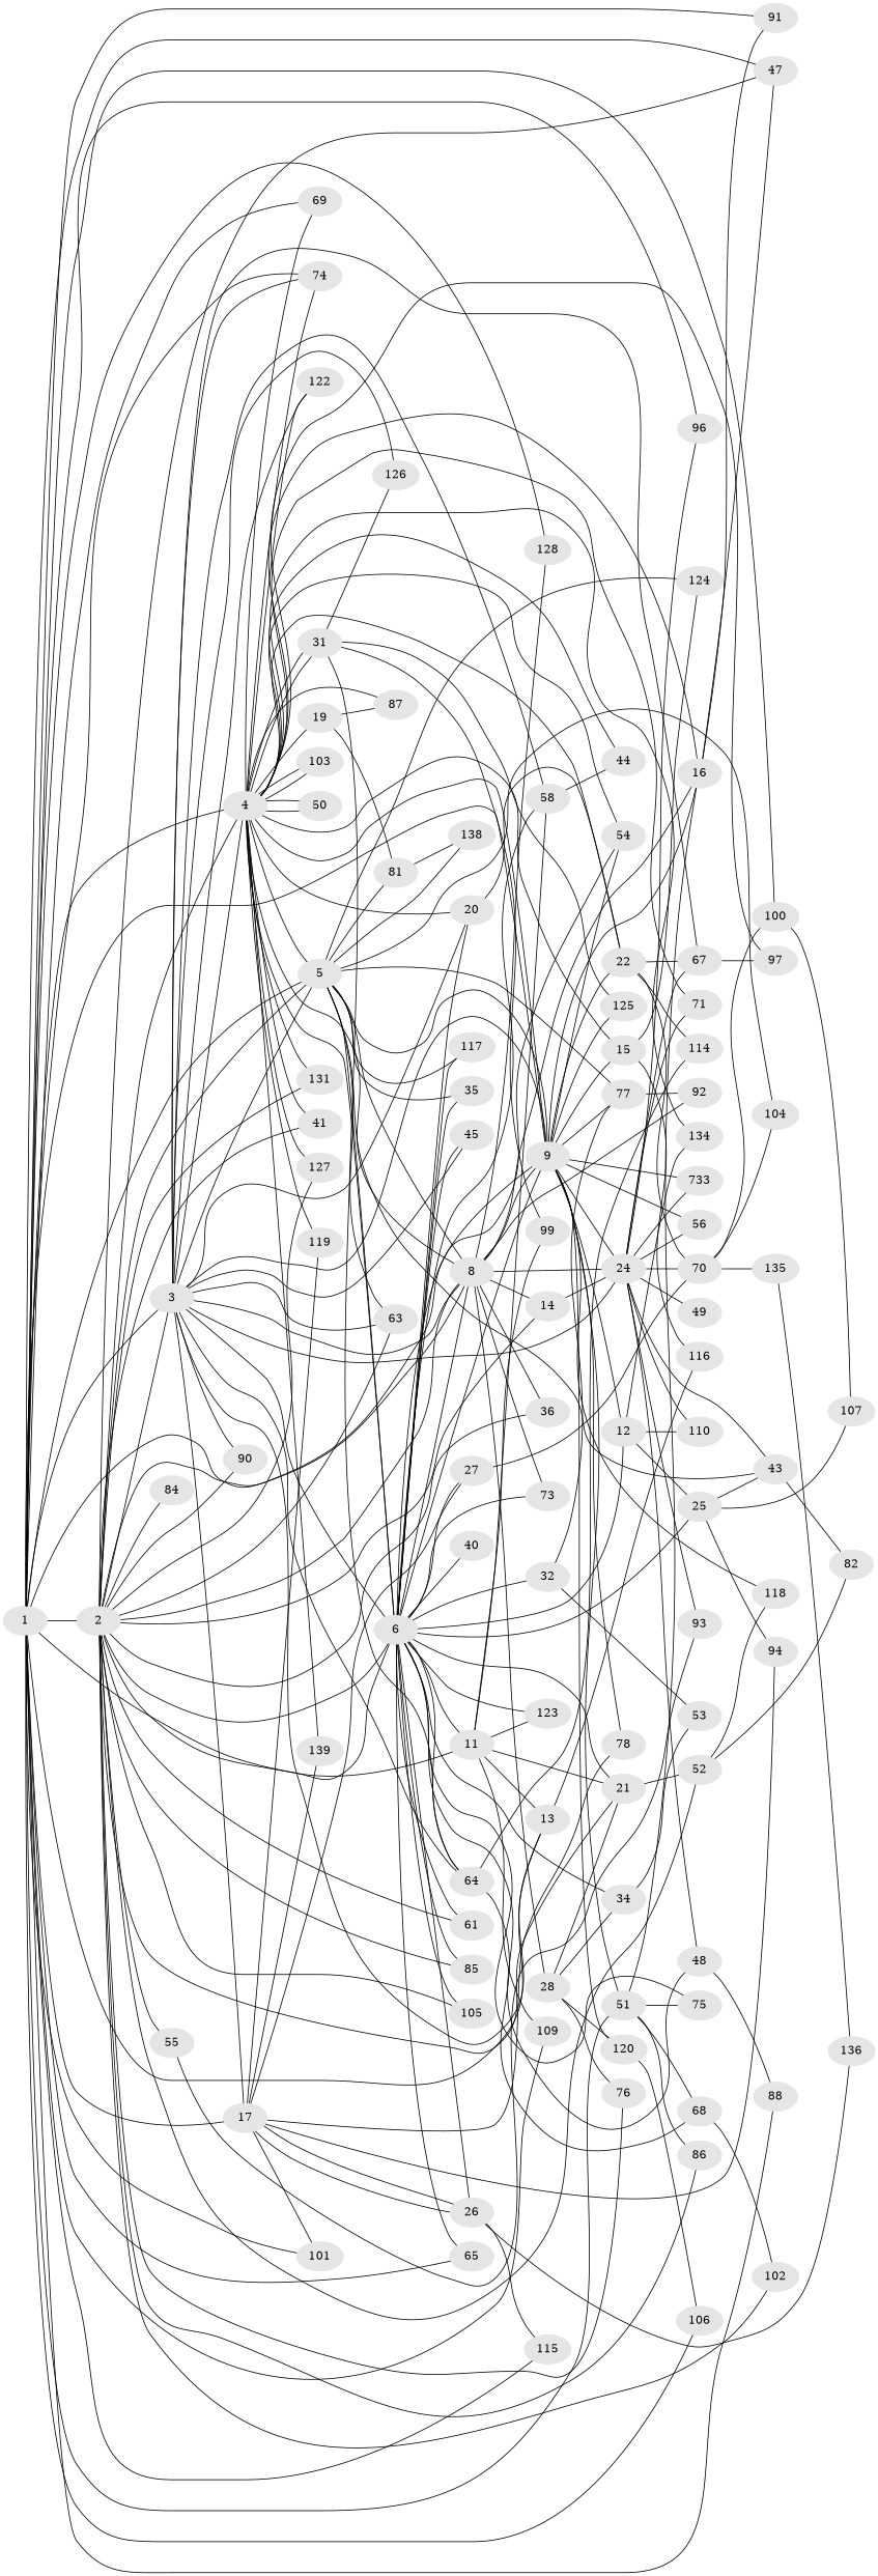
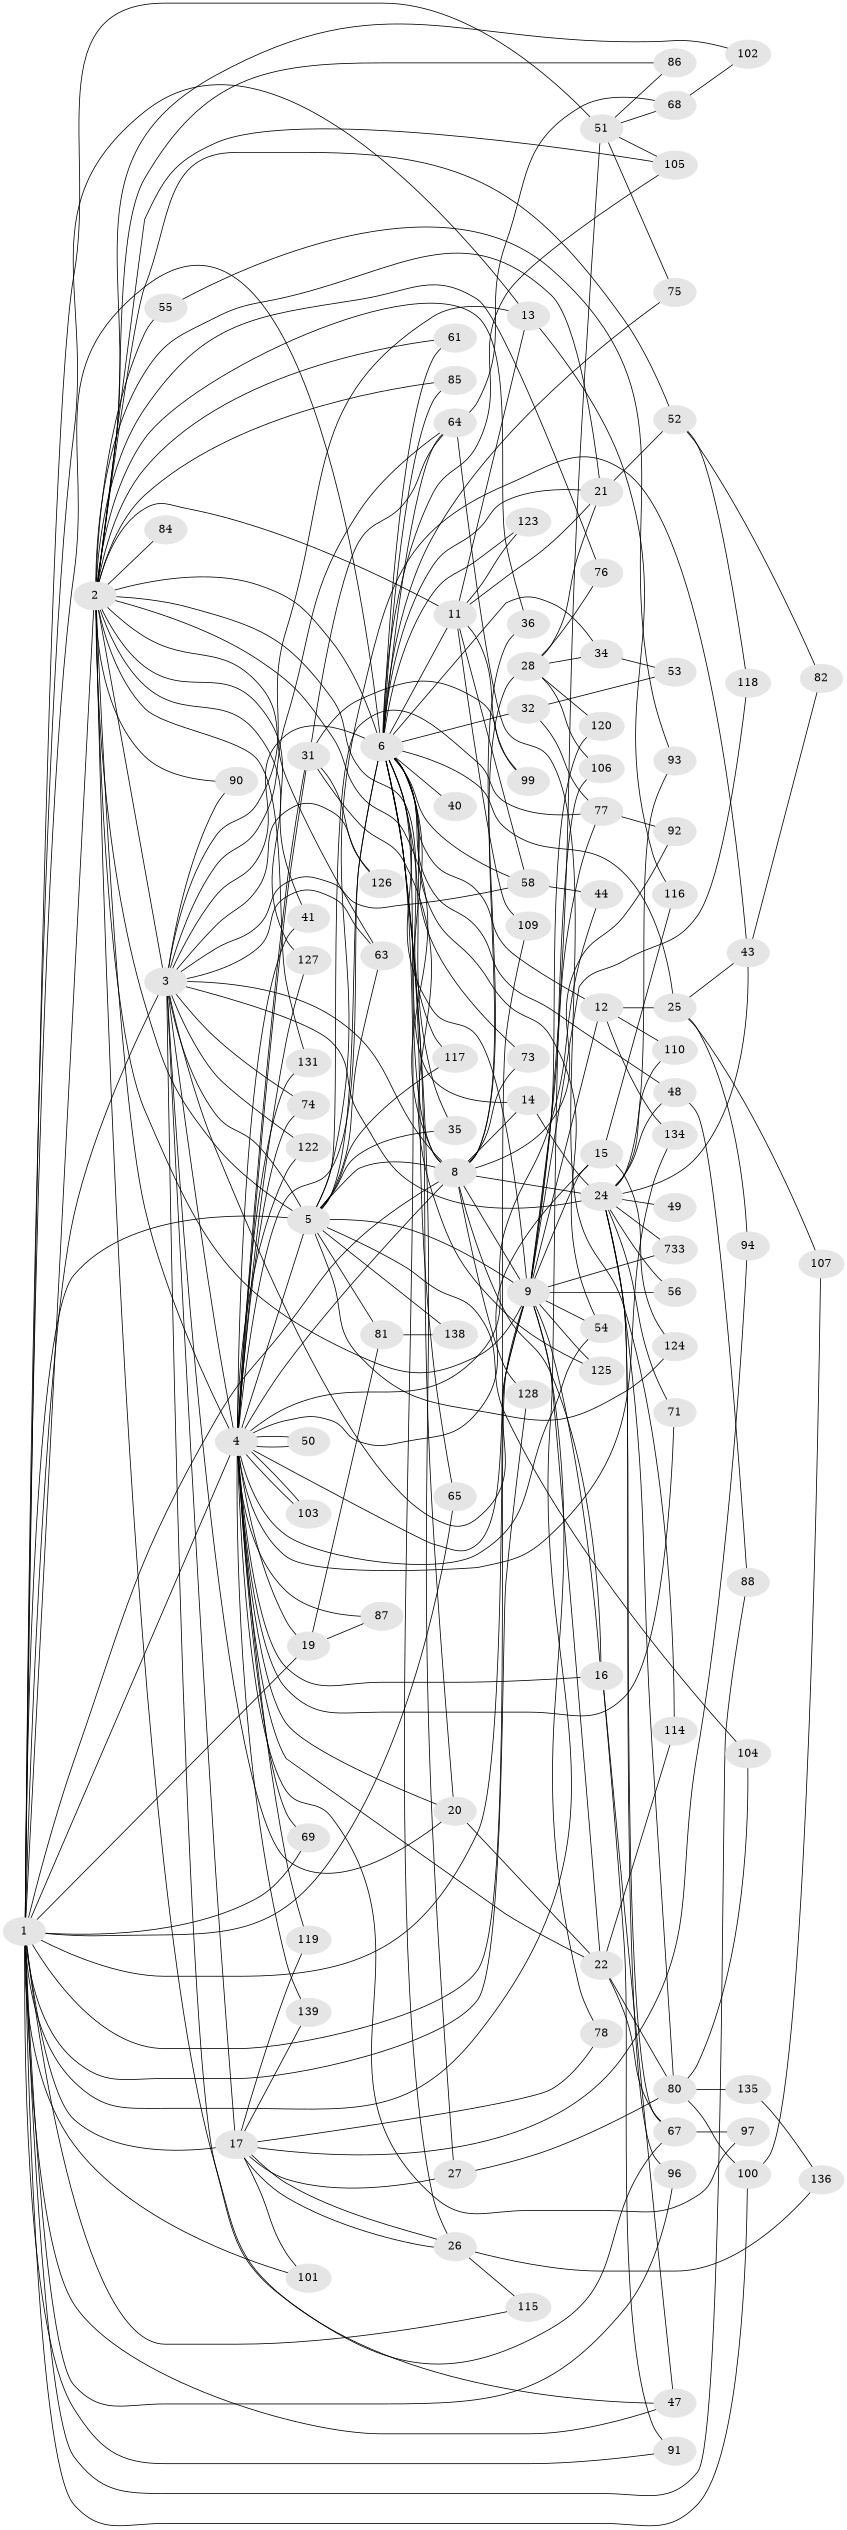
  graph {
    rankdir=LR
    node [color=gray90 style=filled]
    1 [super="+33"]
    2 [super="+10"]
    3 [super="+111"]
    4 [super="+21"]
    5 [super="+38"]
    6 [super="+7"]
    8 [super="+60"]
    9 [super="+46"]
    13 [super="+62"]
    17 [super="+66"]
    47 [super="+57"]
    51 [super="+72"]
    n13 [label=19]
    65
    69
    88
    91
    96
    100
    101
    106
    109
    115
    128
    11 [super="+37"]
    14 [super="+98"]
    n27 [label=21 super="+71"]
    36
    41
    52
    55
    61
    63 [super="+95"]
    76
    84
    85
    86
    90
    102
    105 [super="+129"]
    127
    131
    n43 [label=58]
    20 [super="+137"]
    24 [super="+42"]
-   45
    64 [super="+83"]
    67 [super="+112"]
    74
    122
    126
    15
    16 [super="+108"]
    22 [super="+30"]
    31
    44
    50
    54 [super="+121"]
    n59 [label=71]
    87
    97
    103
    119
    134
    139
    35
    43 [super="+132"]
    81
    104
    117
    124
    138
    77
    32
    12 [super="+19"]
    25 [super="+80"]
    26 [super="+58"]
    27
    34
    40
    48
    73
    75
    123
    28 [super="+39"]
    92
    56
    78
    118
    120
    125
    n92 [label=733]
    116
    94
    68
    107
    99
    82
    93
    49
    110
-   70 [super="+113"]
+   70 [super="+113" label=80]
    114
    53
    136
    135
    1 -- 2 [weight=2]
    1 -- 3
    1 -- 4
    1 -- 5 [weight=2]
    1 -- 6 [weight=3]
    1 -- 8
    1 -- 9
    1 -- 13
    1 -- 17 [weight=2]
    1 -- 47
    1 -- 51
-   1 -- 74
+   1 -- n13
    1 -- 65
    1 -- 69
    1 -- 88
    1 -- 91
    1 -- 96
    1 -- 100
    1 -- 101
    1 -- 106
    1 -- 109
    1 -- 115
    1 -- 128
    2 -- 3 [weight=2]
    2 -- 4 [weight=2]
    2 -- 5 [weight=2]
    2 -- 6 [weight=4]
    2 -- 8 [weight=2]
    2 -- 9 [weight=2]
    2 -- 47
    2 -- 11
    2 -- 14
    2 -- n27
    2 -- 36
    2 -- 41
    2 -- 52
    2 -- 55 [weight=2]
    2 -- 61
    2 -- 63
    2 -- 76
    2 -- 84 [weight=2]
    2 -- 85
    2 -- 86
    2 -- 90
    2 -- 102
    2 -- 105
    2 -- 127
    2 -- 131
    3 -- 4
    3 -- 5
    3 -- 6 [weight=2]
    3 -- 8
    3 -- 9
    3 -- 13
    3 -- 17
    3 -- 63
    3 -- 90
    3 -- n43
    3 -- 20
    3 -- 24
-   3 -- 45
    3 -- 64 [weight=2]
    3 -- 67
    3 -- 74
    3 -- 122
    3 -- 126
    4 -- 5
    4 -- 6 [weight=3]
    4 -- 8
    4 -- 9
    4 -- n13
    4 -- 69
    4 -- 41
    4 -- 127
    4 -- 131
    4 -- 20
    4 -- 74
    4 -- 122
    4 -- 15
    4 -- 16
    4 -- 22
    4 -- 31
    4 -- 31
    4 -- 44
    4 -- 50
    4 -- 50
    4 -- 54
    4 -- n59
    4 -- 87
    4 -- 97
    4 -- 103
    4 -- 103
    4 -- 119
    4 -- 134
    4 -- 139
    5 -- 6 [weight=2]
    5 -- 8
    5 -- 9
    5 -- 63
    5 -- 35
    5 -- 43
    5 -- 81
    5 -- 104
    5 -- 117
    5 -- 124
    5 -- 138
    5 -- 77
    6 -- 8 [weight=2]
    6 -- 9 [weight=2]
    6 -- 65
    6 -- 11
    6 -- n27
    6 -- 61
    6 -- 85
    6 -- 105
    6 -- n43
    6 -- 20
-   6 -- 45
    6 -- 64
    6 -- 54
    6 -- 35
    6 -- 117
    6 -- 32
    6 -- 12
    6 -- 25
    6 -- 26
    6 -- 27
    6 -- 34
    6 -- 40
    6 -- 48
    6 -- 73
    6 -- 75
    6 -- 123
    8 -- 9 [weight=2]
    8 -- 128
    8 -- 14
    8 -- 36
    8 -- 24
    8 -- 16
    8 -- 73
    8 -- 28
    8 -- 92
    9 -- 51
-   9 -- 24
    9 -- 15
    9 -- 16
    9 -- 22
    9 -- 54
    9 -- 77
    9 -- 12 [weight=2]
    9 -- 56
    9 -- 78
    9 -- 118
    9 -- 120
    9 -- 125
    9 -- n92
    13 -- 116
    17 -- 101
    17 -- 119
    17 -- 139
    17 -- 26
    17 -- 26
    17 -- 27
    17 -- 78
    17 -- 94
    51 -- 86
-   51 -- 16
+   51 -- 105
    51 -- 75
    51 -- 68
    n13 -- 87
    n13 -- 81
    100 -- 107
    11 -- 13
    11 -- 109
    11 -- n27
    11 -- n43
    11 -- 123
    11 -- 99
    14 -- 24
    n27 -- 52
    52 -- 118
    52 -- 82
    55 -- 93
    n43 -- 44
    20 -- 22
    24 -- 96
    24 -- 67
    24 -- n59
    24 -- 43
    24 -- 48
    24 -- 56
    24 -- n92
    24 -- 93
    24 -- 49
    24 -- 110
    24 -- 70
    64 -- 68
    64 -- 114
    67 -- 97
    15 -- 124
    15 -- 116
    16 -- 47
    16 -- 91
    22 -- 67
    22 -- 70
    22 -- 114
    31 -- 64
    31 -- 126
    31 -- 125
    31 -- 99
    43 -- 82
    81 -- 138
    77 -- 92
    32 -- 77
    32 -- 53
    12 -- 134
    12 -- 25
    12 -- 110
    25 -- 43
    25 -- 94
    25 -- 107
    26 -- 115
    26 -- 136
    27 -- 70
    34 -- 53
    48 -- 88
-   120 -- 106
+   28 -- 106
    28 -- n27
    28 -- 76
    28 -- 34
    28 -- 120
    68 -- 102
    70 -- 100
    70 -- 104
    70 -- 135 [weight=2]
    135 -- 136
  }
